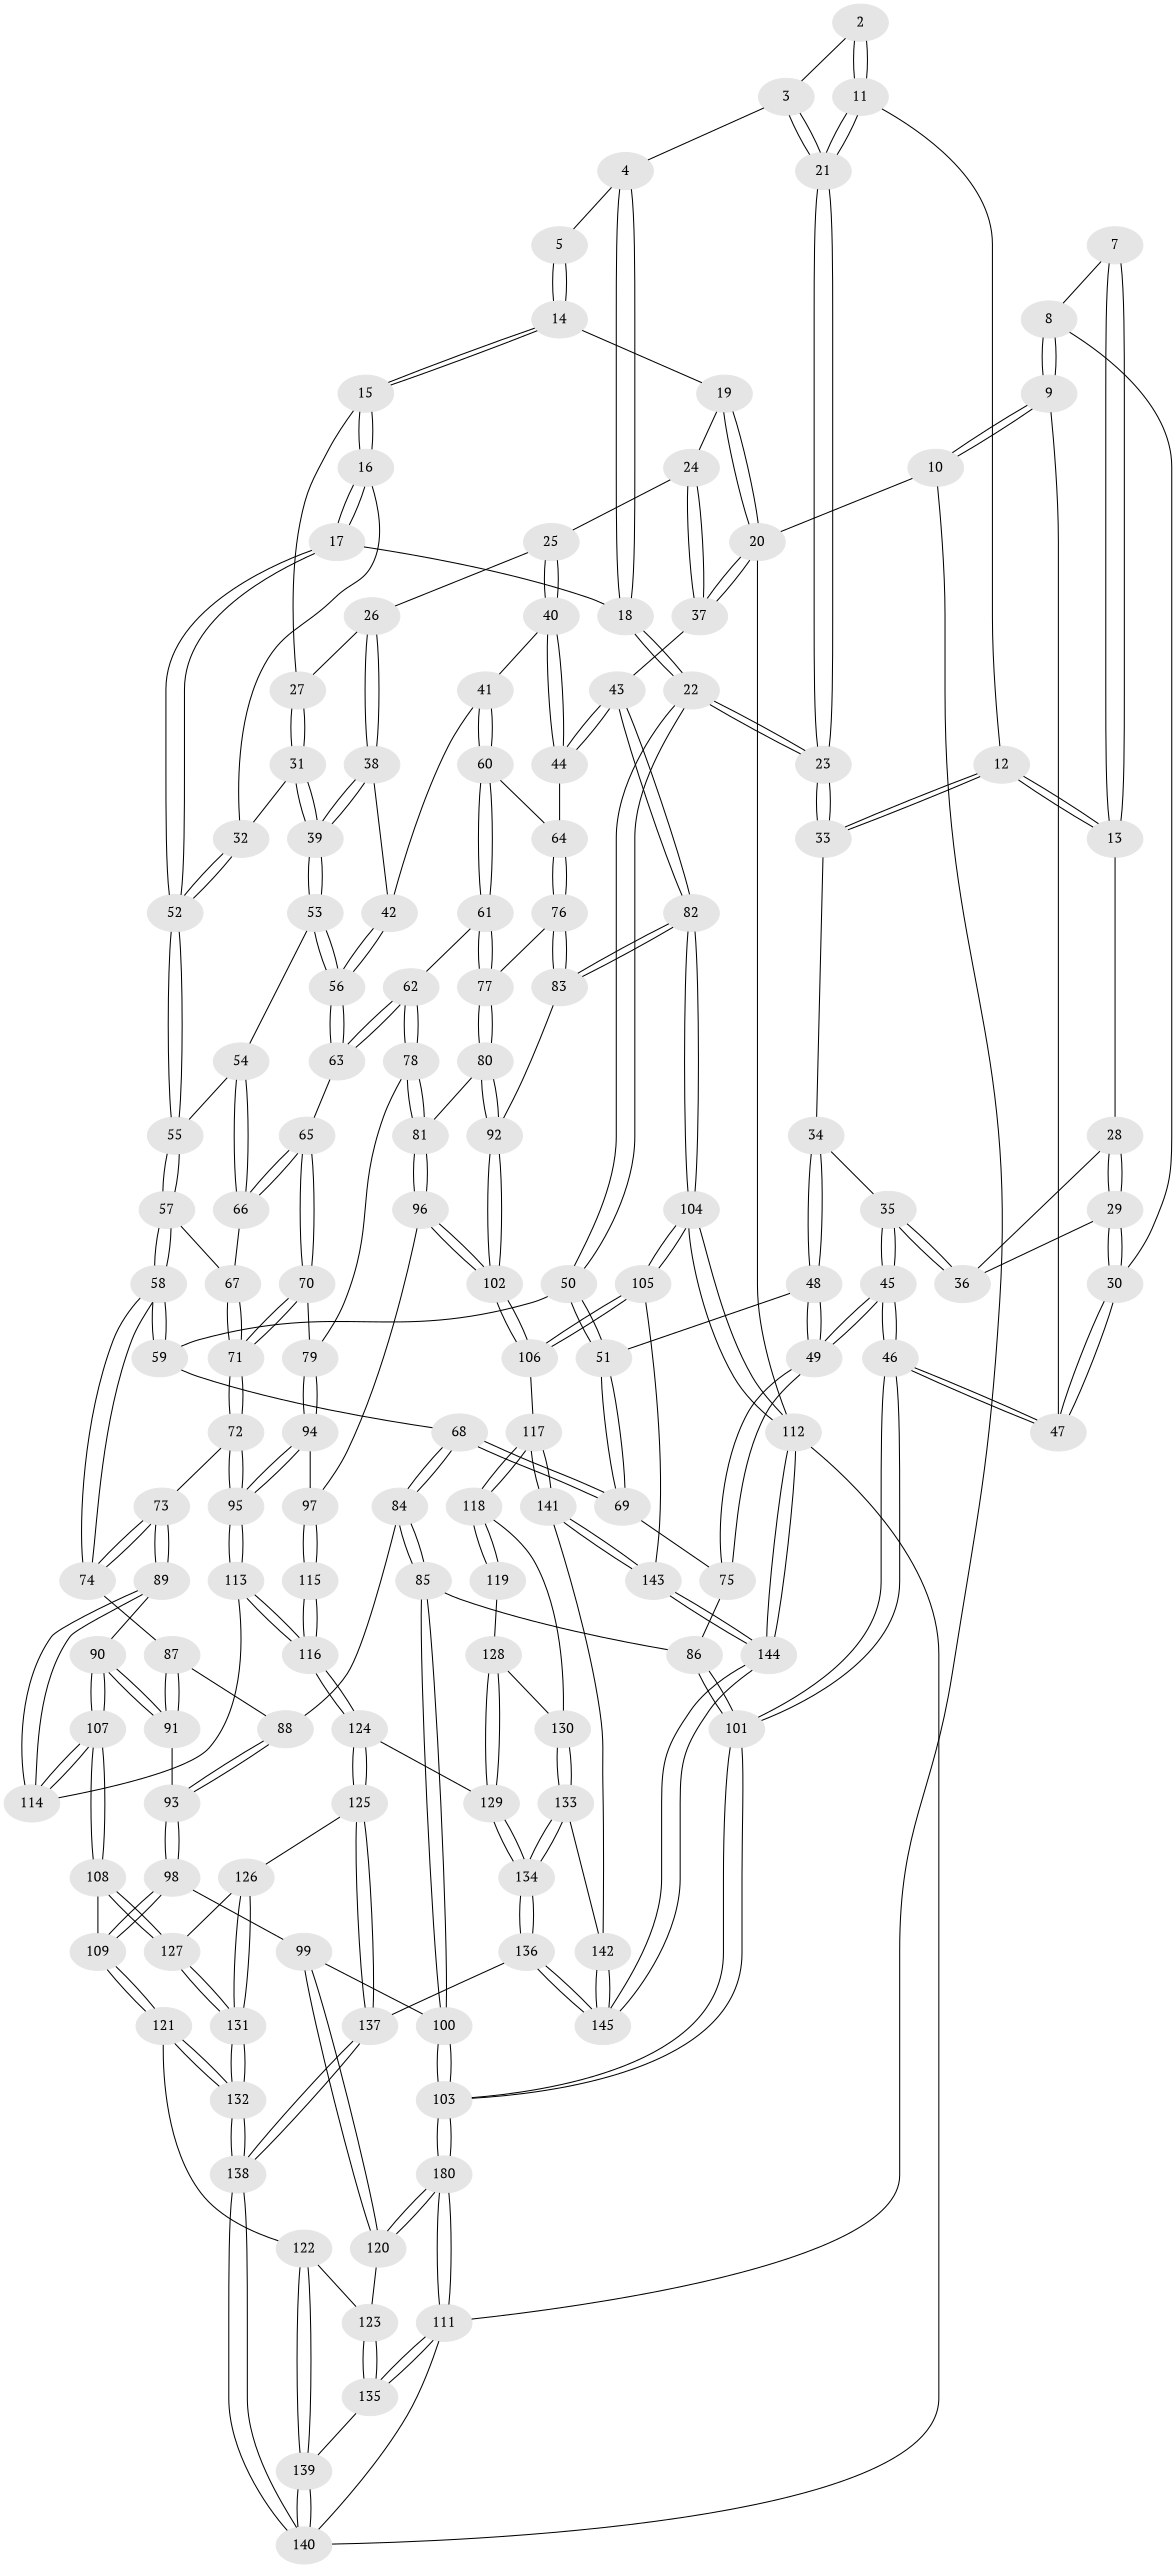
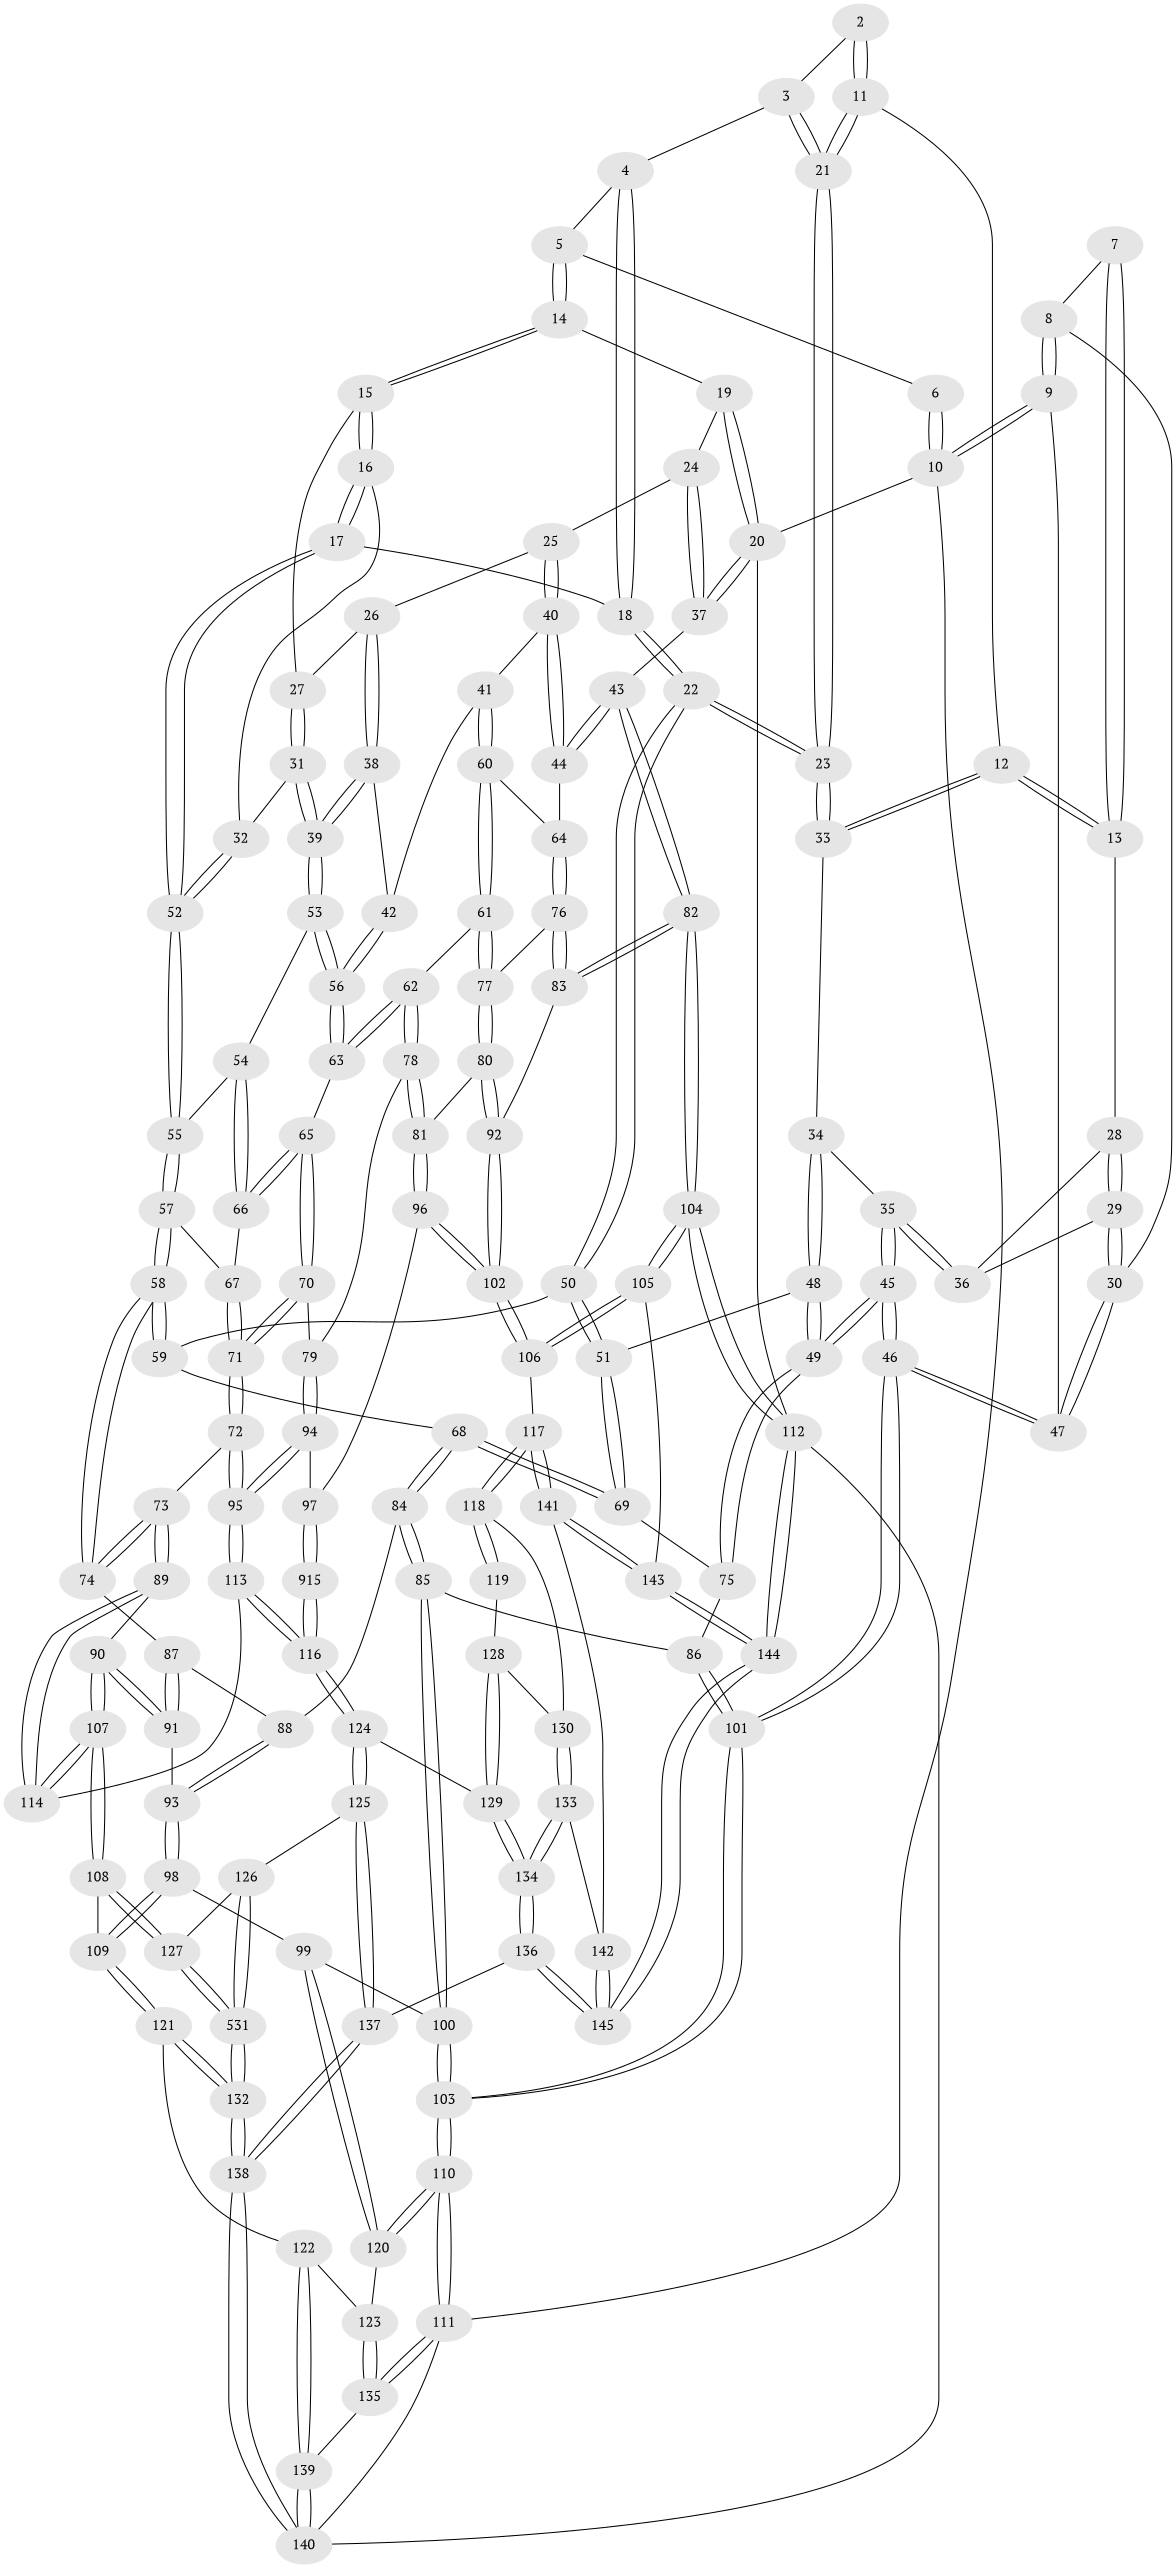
  graph {
    fontname="PT Serif"
    node [color=gray90 fontname="PT Serif" style=filled]
    edge [fontname="PT Serif"]
    2
    3
    11
    7
    8
    13
    4
    21
    12
    5
    18
    23
+   6
    14
    22
    10
    15
    19
    20
    111
    9
    30
    28
    47
    37
    112
    135
    140
    33
    34
    29
    36
    16
    27
    24
    17
    32
    31
    52
    55
    50
    25
    43
    144
    51
    59
    26
    40
    38
    41
    44
    39
    42
    53
    35
    48
    45
    49
    46
    82
    56
    54
    60
    64
    61
    63
    83
    104
    76
    101
    75
    103
    69
    86
    68
    57
    66
    67
    58
    65
    74
    71
    87
    84
    62
    77
    78
    80
    79
    81
    70
    72
    85
    88
    94
    73
    95
    89
    113
    90
    114
    91
    92
    96
    97
    102
    105
    100
    93
    98
    107
    108
    106
    99
    109
-   115
+   115 [label=915]
    116
    120
    121
    123
-   110 [label=180]
+   110
    117
    143
    118
    141
    127
-   131
+   131 [label=531]
    122
    132
    139
    145
    124
    119
    128
    125
    129
    130
    142
    133
    138
    126
    137
    134
    136
    2 -- 3
    2 -- 11
    2 -- 11
    3 -- 4
    3 -- 21
    3 -- 21
    11 -- 21
    11 -- 21
    11 -- 12
    7 -- 8
    7 -- 13
    7 -- 13
    8 -- 9
    8 -- 9
    8 -- 30
    13 -- 28
    4 -- 5
    4 -- 18
    4 -- 18
    21 -- 23
    21 -- 23
    12 -- 13
    12 -- 13
    12 -- 33
    12 -- 33
+   5 -- 6
    5 -- 14
    5 -- 14
    18 -- 22
    18 -- 22
    23 -- 33
    23 -- 33
+   6 -- 10
+   6 -- 10
    14 -- 15
    14 -- 15
    14 -- 19
    22 -- 23
    22 -- 23
    22 -- 50
    22 -- 50
    10 -- 20
    10 -- 111
    15 -- 16
    15 -- 16
    15 -- 27
    19 -- 20
    19 -- 20
    19 -- 24
    20 -- 37
    20 -- 37
    20 -- 112
    111 -- 135
    111 -- 135
    111 -- 140
    9 -- 10
    9 -- 10
    9 -- 47
    30 -- 47
    30 -- 47
    28 -- 29
    28 -- 29
    28 -- 36
    37 -- 43
    112 -- 140
    112 -- 144
    112 -- 144
    135 -- 139
    33 -- 34
    34 -- 35
    34 -- 48
    34 -- 48
    29 -- 30
    29 -- 30
    29 -- 36
    16 -- 17
    16 -- 17
    16 -- 32
    27 -- 31
    27 -- 31
    24 -- 37
    24 -- 37
    24 -- 25
    17 -- 18
    17 -- 52
    17 -- 52
    32 -- 52
    32 -- 52
    31 -- 32
    31 -- 39
    31 -- 39
    52 -- 55
    52 -- 55
    55 -- 57
    55 -- 57
    50 -- 51
    50 -- 51
    50 -- 59
    25 -- 26
    25 -- 40
    25 -- 40
    43 -- 44
    43 -- 44
    43 -- 82
    43 -- 82
    144 -- 145
    144 -- 145
    51 -- 69
    51 -- 69
    59 -- 68
    26 -- 27
    26 -- 38
    26 -- 38
    40 -- 41
    40 -- 44
    40 -- 44
    38 -- 39
    38 -- 39
    38 -- 42
    41 -- 42
    41 -- 60
    41 -- 60
    44 -- 64
    39 -- 53
    39 -- 53
    42 -- 56
    42 -- 56
    53 -- 56
    53 -- 56
    53 -- 54
    35 -- 36
    35 -- 36
    35 -- 45
    35 -- 45
    48 -- 51
    48 -- 49
    48 -- 49
    45 -- 49
    45 -- 49
    45 -- 46
    45 -- 46
    49 -- 75
    49 -- 75
    46 -- 47
    46 -- 47
    46 -- 101
    46 -- 101
    82 -- 83
    82 -- 83
    82 -- 104
    82 -- 104
    56 -- 63
    56 -- 63
    54 -- 55
    54 -- 66
    54 -- 66
    60 -- 64
    60 -- 61
    60 -- 61
    64 -- 76
    64 -- 76
    61 -- 62
    61 -- 77
    61 -- 77
    63 -- 65
    83 -- 92
    104 -- 112
    104 -- 112
    104 -- 105
    104 -- 105
    76 -- 83
    76 -- 83
    76 -- 77
    101 -- 103
    101 -- 103
    75 -- 86
    103 -- 110
    103 -- 110
    69 -- 75
    86 -- 101
    86 -- 101
    68 -- 69
    68 -- 69
    68 -- 84
    68 -- 84
    57 -- 67
    57 -- 58
    57 -- 58
    66 -- 67
    67 -- 71
    67 -- 71
    58 -- 59
    58 -- 59
    58 -- 74
    58 -- 74
    65 -- 66
    65 -- 66
    65 -- 70
    65 -- 70
    74 -- 87
    71 -- 72
    71 -- 72
    87 -- 88
    87 -- 91
    87 -- 91
    84 -- 85
    84 -- 85
    84 -- 88
    62 -- 63
    62 -- 63
    62 -- 78
    62 -- 78
    77 -- 80
    77 -- 80
    78 -- 79
    78 -- 81
    78 -- 81
    80 -- 81
    80 -- 92
    80 -- 92
    79 -- 94
    79 -- 94
    81 -- 96
    81 -- 96
    70 -- 71
    70 -- 71
    70 -- 79
    72 -- 73
    72 -- 95
    72 -- 95
    85 -- 86
    85 -- 100
    85 -- 100
    88 -- 93
    88 -- 93
    94 -- 95
    94 -- 95
    94 -- 97
    73 -- 74
    73 -- 74
    73 -- 89
    73 -- 89
    95 -- 113
    95 -- 113
    89 -- 90
    89 -- 114
    89 -- 114
    113 -- 114
    113 -- 116
    113 -- 116
    90 -- 91
    90 -- 91
    90 -- 107
    90 -- 107
    91 -- 93
    92 -- 102
    92 -- 102
    96 -- 97
    96 -- 102
    96 -- 102
    97 -- 115
    97 -- 115
    102 -- 106
    102 -- 106
    105 -- 106
    105 -- 106
    105 -- 143
    100 -- 103
    100 -- 103
    93 -- 98
    93 -- 98
    98 -- 99
    98 -- 109
    98 -- 109
    107 -- 114
    107 -- 114
    107 -- 108
    107 -- 108
    108 -- 109
    108 -- 127
    108 -- 127
    106 -- 117
    99 -- 100
    99 -- 120
    99 -- 120
    109 -- 121
    109 -- 121
    115 -- 116
    115 -- 116
    116 -- 124
    116 -- 124
    120 -- 123
    121 -- 122
    121 -- 132
    121 -- 132
    123 -- 135
    123 -- 135
    110 -- 111
    110 -- 111
    110 -- 120
    110 -- 120
    117 -- 118
    117 -- 118
    117 -- 141
    117 -- 141
    143 -- 144
    143 -- 144
    118 -- 119
    118 -- 119
    118 -- 130
    141 -- 143
    141 -- 143
    141 -- 142
    127 -- 131
    127 -- 131
    131 -- 132
    131 -- 132
    122 -- 123
    122 -- 139
    122 -- 139
    132 -- 138
    132 -- 138
    139 -- 140
    139 -- 140
    124 -- 125
    124 -- 125
    124 -- 129
    119 -- 128
    128 -- 129
    128 -- 129
    128 -- 130
    125 -- 126
    125 -- 137
    125 -- 137
    129 -- 134
    129 -- 134
    130 -- 133
    130 -- 133
    142 -- 145
    142 -- 145
    133 -- 142
    133 -- 134
    133 -- 134
    138 -- 140
    138 -- 140
    126 -- 127
    126 -- 131
    126 -- 131
    137 -- 138
    137 -- 138
    134 -- 136
    134 -- 136
    136 -- 145
    136 -- 145
    136 -- 137
  }
